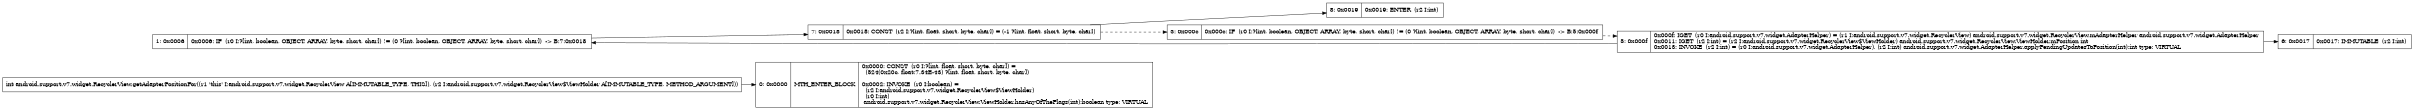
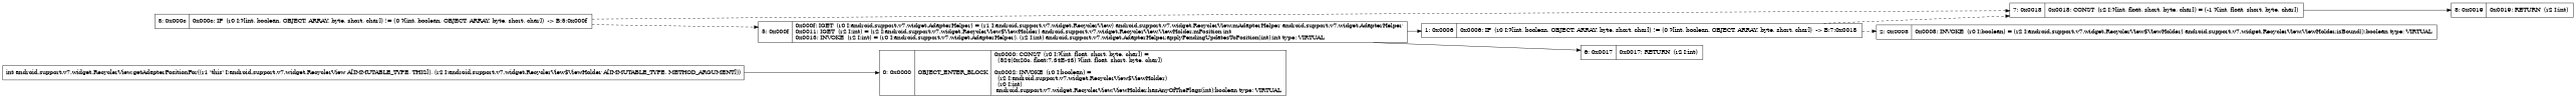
  digraph {
    rankdir=LR
    node [shape=record]
-   n1 [label="{0\:\ 0x0000|MTH_ENTER_BLOCK\l|0x0000: CONST  (r0 I:?[int, float, short, byte, char]) = \l  (524(0x20c, float:7.34E\-43) ?[int, float, short, byte, char])\l \l0x0002: INVOKE  (r0 I:boolean) = \l  (r2 I:android.support.v7.widget.RecyclerView$ViewHolder)\l  (r0 I:int)\l android.support.v7.widget.RecyclerView.ViewHolder.hasAnyOfTheFlags(int):boolean type: VIRTUAL \l}"]
+   n1 [label="{0\:\ 0x0000|OBJECT_ENTER_BLOCK\l|0x0000: CONST  (r0 I:?[int, float, short, byte, char]) = \l  (524(0x20c, float:7.34E\-43) ?[int, float, short, byte, char])\l \l0x0002: INVOKE  (r0 I:boolean) = \l  (r2 I:android.support.v7.widget.RecyclerView$ViewHolder)\l  (r0 I:int)\l android.support.v7.widget.RecyclerView.ViewHolder.hasAnyOfTheFlags(int):boolean type: VIRTUAL \l}"]
    n2 [label="{1\:\ 0x0006|0x0006: IF  (r0 I:?[int, boolean, OBJECT, ARRAY, byte, short, char]) != (0 ?[int, boolean, OBJECT, ARRAY, byte, short, char])  \-\> B:7:0x0018 \l}"]
+   n3 [label="{2\:\ 0x0008|0x0008: INVOKE  (r0 I:boolean) = (r2 I:android.support.v7.widget.RecyclerView$ViewHolder) android.support.v7.widget.RecyclerView.ViewHolder.isBound():boolean type: VIRTUAL \l}"]
    n4 [label="{7\:\ 0x0018|0x0018: CONST  (r2 I:?[int, float, short, byte, char]) = (\-1 ?[int, float, short, byte, char]) \l}"]
-   n5 [label="{8\:\ 0x0019|0x0019: ENTER  (r2 I:int) \l}"]
+   n5 [label="{8\:\ 0x0019|0x0019: RETURN  (r2 I:int) \l}"]
    n6 [label="{3\:\ 0x000c|0x000c: IF  (r0 I:?[int, boolean, OBJECT, ARRAY, byte, short, char]) != (0 ?[int, boolean, OBJECT, ARRAY, byte, short, char])  \-\> B:5:0x000f \l}"]
    n7 [label="{5\:\ 0x000f|0x000f: IGET  (r0 I:android.support.v7.widget.AdapterHelper) = (r1 I:android.support.v7.widget.RecyclerView) android.support.v7.widget.RecyclerView.mAdapterHelper android.support.v7.widget.AdapterHelper \l0x0011: IGET  (r2 I:int) = (r2 I:android.support.v7.widget.RecyclerView$ViewHolder) android.support.v7.widget.RecyclerView.ViewHolder.mPosition int \l0x0013: INVOKE  (r2 I:int) = (r0 I:android.support.v7.widget.AdapterHelper), (r2 I:int) android.support.v7.widget.AdapterHelper.applyPendingUpdatesToPosition(int):int type: VIRTUAL \l}"]
-   n8 [label="{6\:\ 0x0017|0x0017: IMMUTABLE  (r2 I:int) \l}"]
+   n8 [label="{6\:\ 0x0017|0x0017: RETURN  (r2 I:int) \l}"]
    n9 [label="{int android.support.v7.widget.RecyclerView.getAdapterPositionFor((r1 'this' I:android.support.v7.widget.RecyclerView A[IMMUTABLE_TYPE, THIS]), (r2 I:android.support.v7.widget.RecyclerView$ViewHolder A[IMMUTABLE_TYPE, METHOD_ARGUMENT])) }"]
-   n2 -> n4
+   n2 -> n3 [style=dashed]
+   n2 -> n4 [style=dashed]
    n4 -> n5
-   n4 -> n6 [style=dashed]
+   n6 -> n4 [style=dashed]
    n6 -> n7 [style=dashed]
    n7 -> n2
    n7 -> n8
    n9 -> n1
  }
